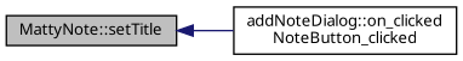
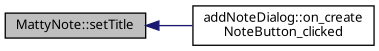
  digraph {
    rankdir=LR
    fontname="Noto Sans"
    node [color=black fontname="Noto Sans" fontsize=10 shape=record style=filled]
    n1 [fillcolor=grey75 fontcolor=black height=0.2 label="MattyNote::setTitle" width=0.4]
-   n2 [fillcolor=white height=0.2 label="addNoteDialog::on_clicked\lNoteButton_clicked" width=0.4]
+   n2 [fillcolor=white height=0.2 label="addNoteDialog::on_create\lNoteButton_clicked" width=0.4]
    n1 -> n2 [color=midnightblue dir=back fontname="Noto Sans" fontsize=10 labelfontname=Helvetica labelfontsize=10 style=solid]
  }
